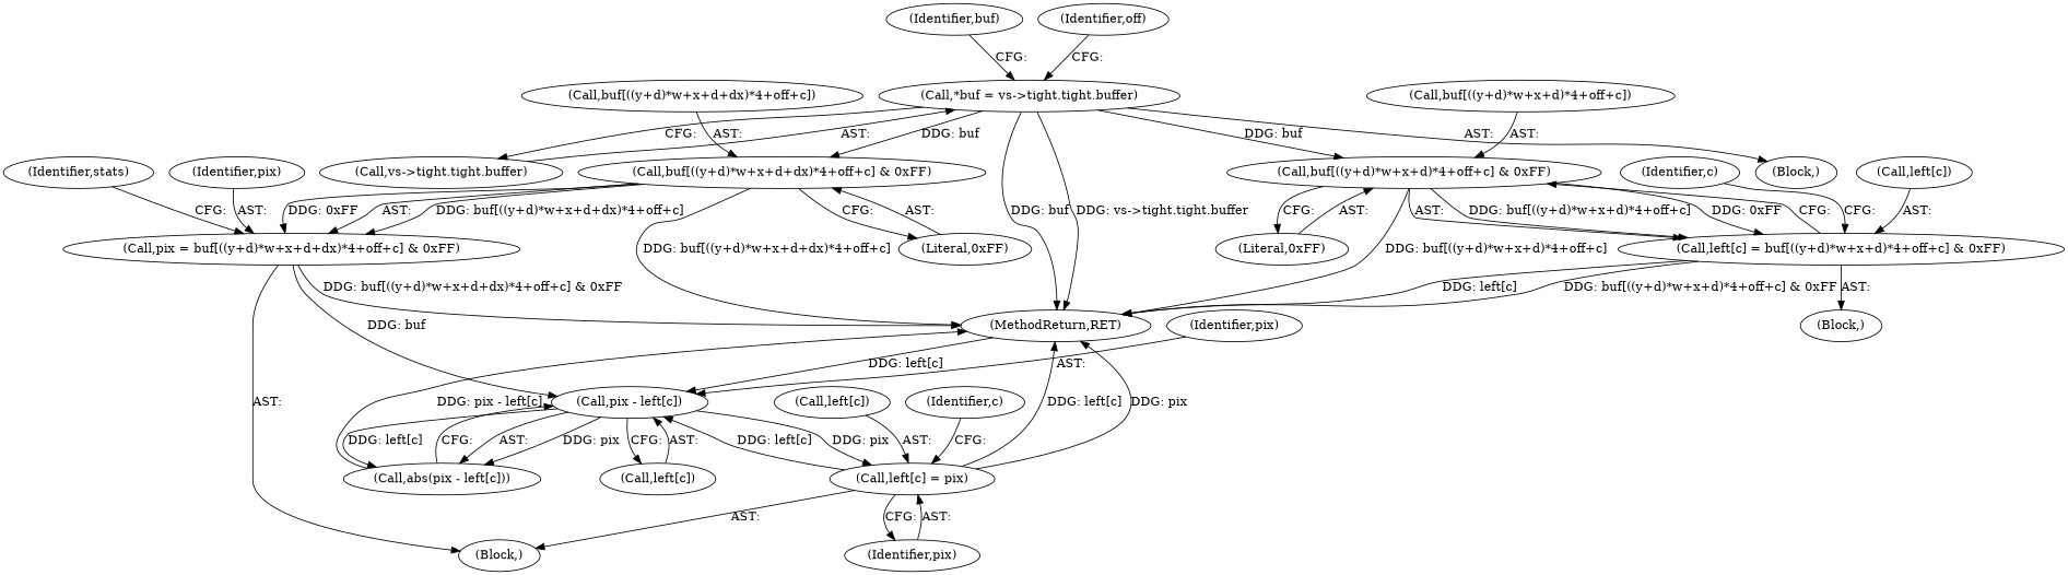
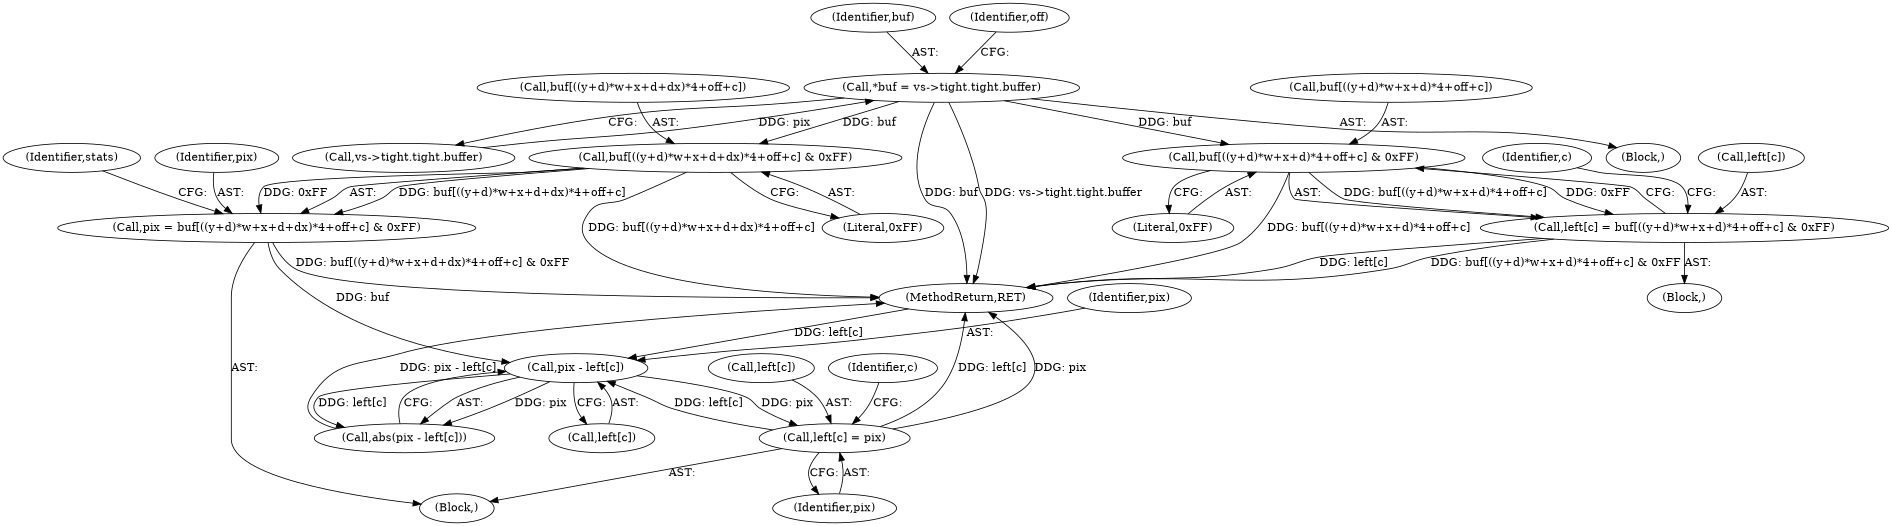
  digraph {
    n1 [label="(Call,*buf = vs->tight.tight.buffer)"]
    n2 [label="(Call,buf[((y+d)*w+x+d)*4+off+c] & 0xFF)"]
    n3 [label="(Call,buf[((y+d)*w+x+d+dx)*4+off+c] & 0xFF)"]
    n4 [label="(MethodReturn,RET)"]
    n5 [label="(Call,vs->tight.tight.buffer)"]
    n6 [label="(Block,)"]
    n7 [label="(Call,left[c] = buf[((y+d)*w+x+d)*4+off+c] & 0xFF)"]
    n8 [label="(Literal,0xFF)"]
    n9 [label="(Call,pix = buf[((y+d)*w+x+d+dx)*4+off+c] & 0xFF)"]
    n10 [label="(Literal,0xFF)"]
    n11 [label="(Call,pix - left[c])"]
    n12 [label="(Block,)"]
    n13 [label="(Call,abs(pix - left[c]))"]
    n14 [label="(Call,left[c] = pix)"]
    n15 [label="(Call,left[c])"]
    n16 [label="(Block,)"]
    n17 [label="(Identifier,pix)"]
    n18 [label="(Call,left[c])"]
    n19 [label="(Identifier,c)"]
    n20 [label="(Identifier,stats)"]
    n21 [label="(Identifier,c)"]
    n22 [label="(Identifier,buf)"]
    n23 [label="(Call,left[c])"]
    n24 [label="(Call,buf[((y+d)*w+x+d)*4+off+c])"]
    n25 [label="(Identifier,pix)"]
    n26 [label="(Call,buf[((y+d)*w+x+d+dx)*4+off+c])"]
    n27 [label="(Identifier,off)"]
    n28 [label="(Identifier,pix)"]
    n1 -> n2 [label="DDG: buf"]
    n1 -> n3 [label="DDG: buf"]
    n1 -> n4 [label="DDG: buf"]
    n1 -> n4 [label="DDG: vs->tight.tight.buffer"]
    n1 -> n5 [label="CFG: "]
    n1 -> n6 [label="AST: "]
    n2 -> n4 [label="DDG: buf[((y+d)*w+x+d)*4+off+c]"]
    n2 -> n7 [label="AST: "]
    n2 -> n7 [label="DDG: buf[((y+d)*w+x+d)*4+off+c]"]
    n2 -> n7 [label="DDG: 0xFF"]
    n2 -> n8 [label="CFG: "]
    n3 -> n4 [label="DDG: buf[((y+d)*w+x+d+dx)*4+off+c]"]
    n3 -> n9 [label="AST: "]
    n3 -> n9 [label="DDG: buf[((y+d)*w+x+d+dx)*4+off+c]"]
    n3 -> n9 [label="DDG: 0xFF"]
    n3 -> n10 [label="CFG: "]
    n4 -> n11 [label="DDG: left[c]"]
-   n5 -> n1 [label="AST: "]
+   n5 -> n1 [label="DDG: pix"]
    n7 -> n2 [label="CFG: "]
    n7 -> n4 [label="DDG: left[c]"]
    n7 -> n4 [label="DDG: buf[((y+d)*w+x+d)*4+off+c] & 0xFF"]
    n7 -> n12 [label="AST: "]
    n8 -> n2 [label="AST: "]
    n9 -> n4 [label="DDG: buf[((y+d)*w+x+d+dx)*4+off+c] & 0xFF"]
    n9 -> n11 [label="DDG: buf"]
    n9 -> n16 [label="AST: "]
    n10 -> n3 [label="AST: "]
    n11 -> n13 [label="AST: "]
    n11 -> n13 [label="DDG: pix"]
    n11 -> n13 [label="DDG: left[c]"]
    n11 -> n14 [label="DDG: pix"]
    n11 -> n15 [label="CFG: "]
    n13 -> n4 [label="DDG: pix - left[c]"]
    n13 -> n11 [label="CFG: "]
    n14 -> n4 [label="DDG: left[c]"]
    n14 -> n4 [label="DDG: pix"]
    n14 -> n11 [label="DDG: left[c]"]
    n14 -> n16 [label="AST: "]
    n14 -> n17 [label="CFG: "]
    n15 -> n11 [label="AST: "]
    n17 -> n14 [label="AST: "]
    n18 -> n14 [label="AST: "]
    n19 -> n7 [label="CFG: "]
    n20 -> n9 [label="CFG: "]
    n21 -> n14 [label="CFG: "]
-   n22 -> n1 [label="CFG: "]
+   n22 -> n1 [label="AST: "]
    n23 -> n7 [label="AST: "]
    n24 -> n2 [label="AST: "]
    n25 -> n11 [label="AST: "]
    n26 -> n3 [label="AST: "]
    n27 -> n1 [label="CFG: "]
    n28 -> n9 [label="AST: "]
  }
